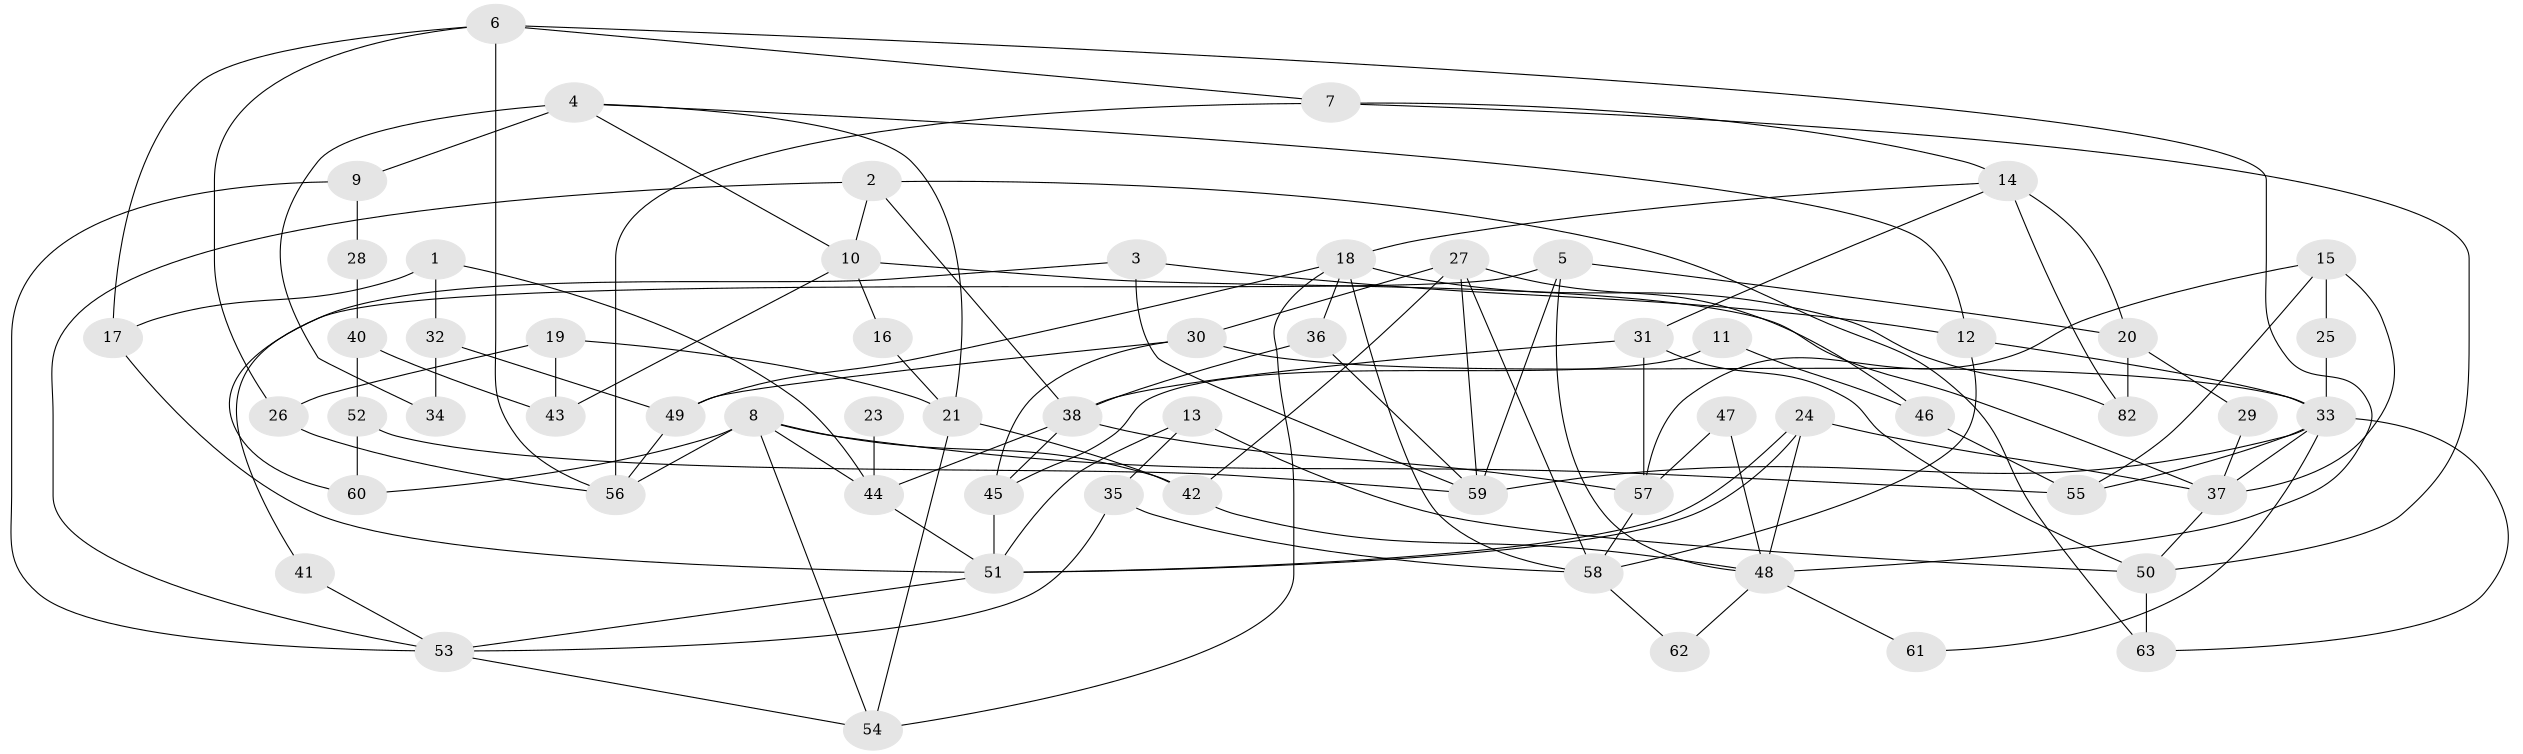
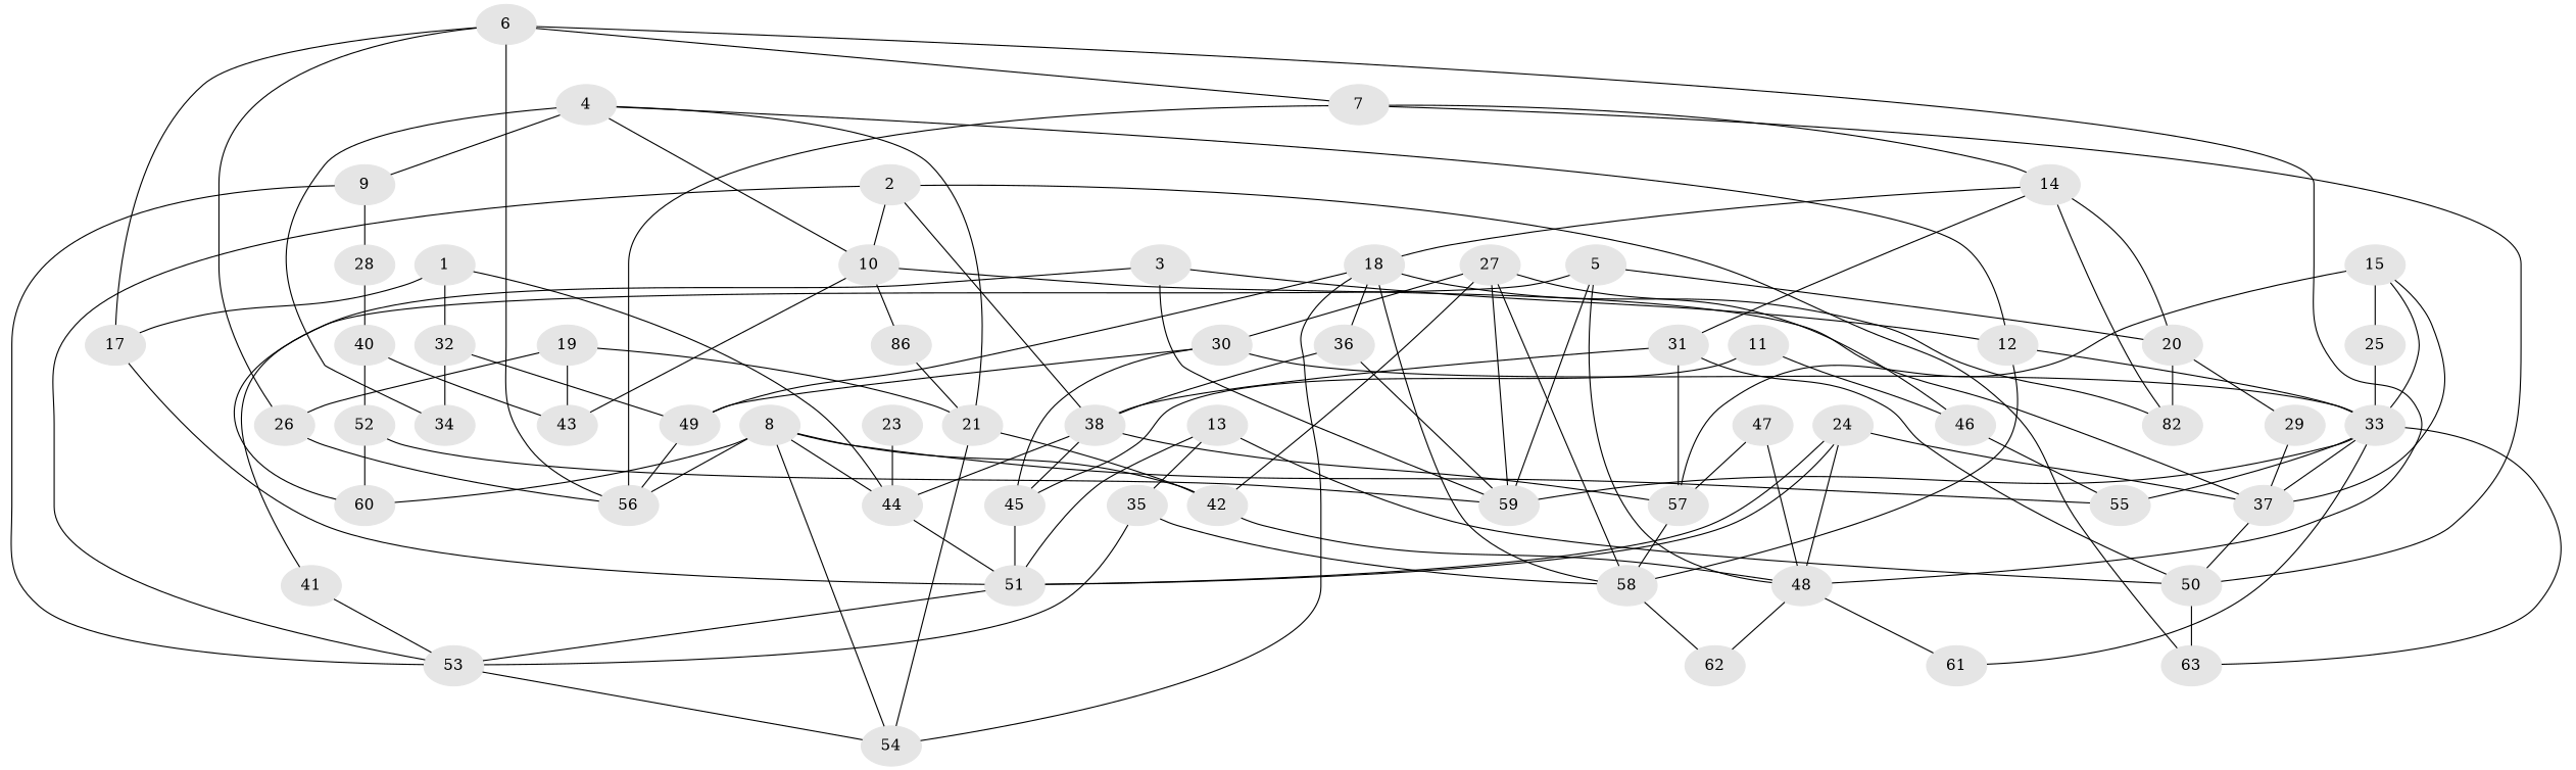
  graph {
    node [color=gray90 style=filled]
    1
    17
    32
    44
    51
    34
    49
    2
    10
    38
    53
    63
-   16
+   16 [label=86]
    37
    43
    45
    57
    54
    3
    12
    59
    60
    33
    58
    4
    9
    21
    28
    42
    5
    20
    41
    48
    n34 [label=82]
    29
    61
    62
    6
    7
    26
    56
    14
    50
    18
    31
    52
    8
    55
    40
    11
    46
    13
    35
    36
    15
    25
    19
    23
    24
    27
    30
    47
    1 -- 17
    1 -- 32
    1 -- 44
    17 -- 51
    32 -- 34
    32 -- 49
    44 -- 51
    51 -- 53
    49 -- 56
    2 -- 10
    2 -- 38
    2 -- 53
    2 -- 63
    10 -- 16
    10 -- 37
    10 -- 43
    38 -- 44
    38 -- 45
    38 -- 57
    53 -- 54
    16 -- 21
    37 -- 50
    45 -- 51
    57 -- 58
    3 -- 12
    3 -- 59
    3 -- 60
    12 -- 33
    12 -- 58
    33 -- 63
    33 -- 37
    33 -- 59
    33 -- 61
    33 -- 55
    58 -- 62
    4 -- 34
    4 -- 10
    4 -- 12
    4 -- 9
    4 -- 21
    9 -- 53
    9 -- 28
    21 -- 54
    21 -- 42
    28 -- 40
    42 -- 48
    5 -- 59
    5 -- 20
    5 -- 41
    5 -- 48
    20 -- n34
    20 -- 29
    41 -- 53
    48 -- 61
    48 -- 62
    29 -- 37
    6 -- 17
    6 -- 48
    6 -- 7
    6 -- 26
    6 -- 56
    7 -- 56
    7 -- 14
    7 -- 50
    26 -- 56
    14 -- 20
    14 -- n34
    14 -- 18
    14 -- 31
    50 -- 63
    18 -- 49
    18 -- 54
    18 -- 58
    18 -- n34
    18 -- 36
    31 -- 38
    31 -- 57
    31 -- 50
    52 -- 59
    52 -- 60
    8 -- 44
    8 -- 54
    8 -- 60
    8 -- 42
    8 -- 56
    8 -- 55
    40 -- 43
    40 -- 52
    11 -- 45
    11 -- 46
    46 -- 55
    13 -- 51
    13 -- 50
    13 -- 35
    35 -- 53
    35 -- 58
    36 -- 38
    36 -- 59
    15 -- 37
    15 -- 57
-   15 -- 55
+   15 -- 33
    15 -- 25
    25 -- 33
    19 -- 43
    19 -- 21
    19 -- 26
    23 -- 44
    24 -- 51
    24 -- 51
    24 -- 37
    24 -- 48
    27 -- 59
    27 -- 58
    27 -- 42
    27 -- 46
    27 -- 30
    30 -- 49
    30 -- 45
    30 -- 33
    47 -- 57
    47 -- 48
  }
